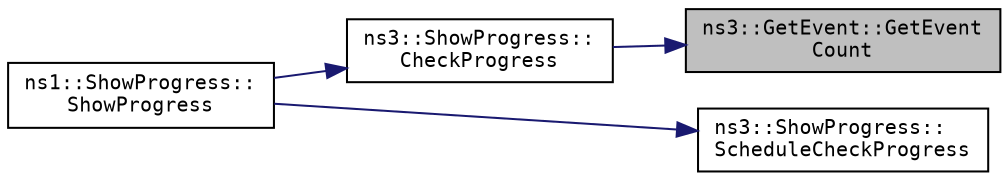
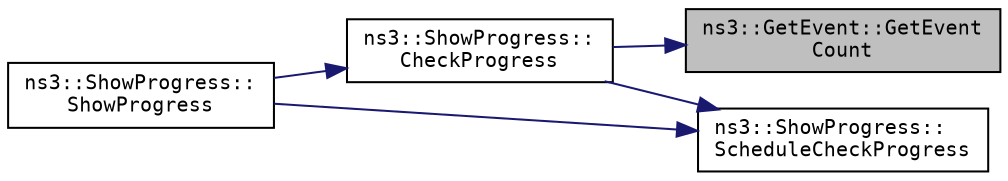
  digraph {
    fontname="DejaVu Sans Mono"
    rankdir=RL
    node [color=black fillcolor=white fontname="DejaVu Sans Mono" fontsize=10 shape=record style=filled]
    edge [color=midnightblue dir=back fontname="DejaVu Sans Mono" fontsize=10 labelfontname=Helvetica labelfontsize=10 style=solid]
    n1 [fillcolor=grey75 fontcolor=black height=0.2 label="ns3::GetEvent::GetEvent\lCount" width=0.4]
    n2 [height=0.2 label="ns3::ShowProgress::\lCheckProgress" width=0.4]
-   n3 [height=0.2 label="ns1::ShowProgress::\lShowProgress" width=0.4]
+   n3 [height=0.2 label="ns3::ShowProgress::\lShowProgress" width=0.4]
    n4 [height=0.2 label="ns3::ShowProgress::\lScheduleCheckProgress" width=0.4]
    n1 -> n2
    n2 -> n3
+   n4 -> n2
    n4 -> n3
  }
